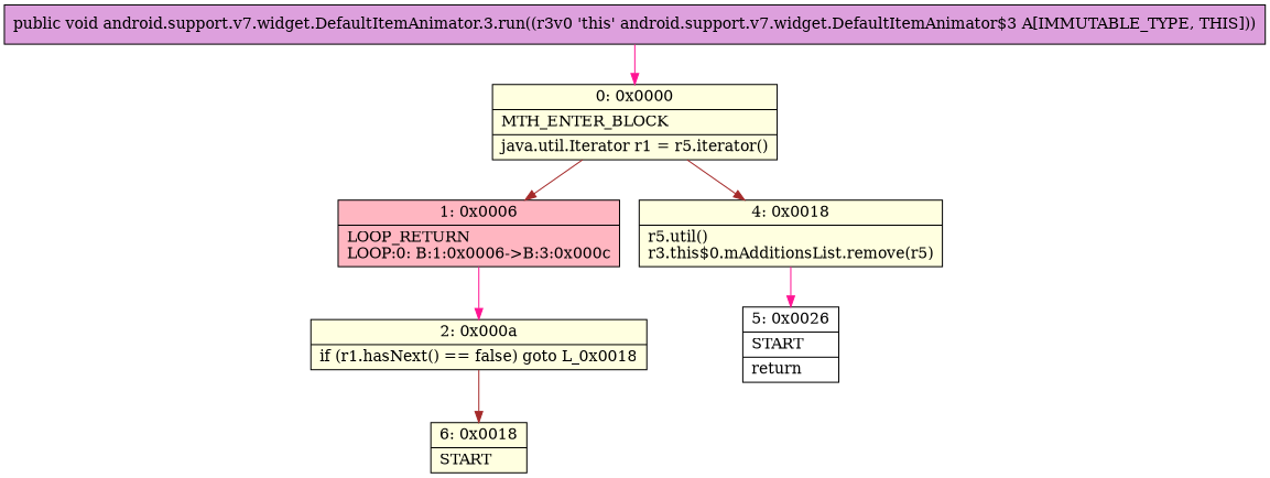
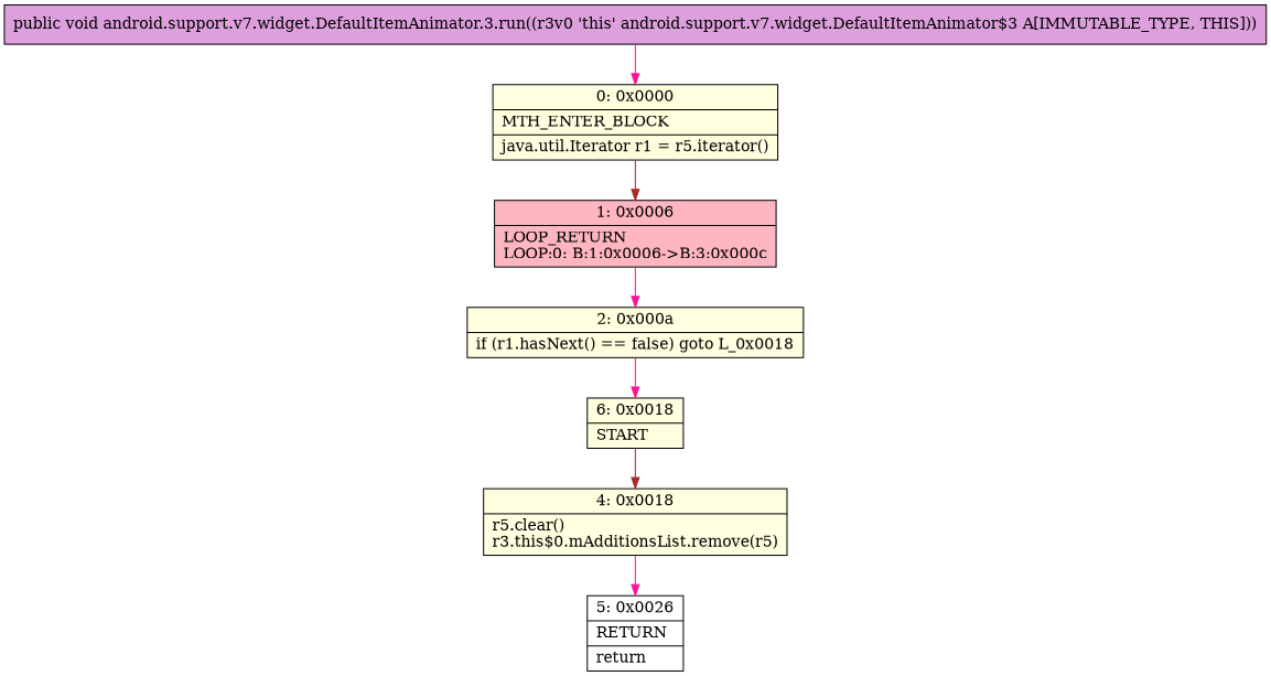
  digraph {
    node [fillcolor=lightyellow shape=record style=filled]
    edge [color=deeppink]
    n1 [label="{0\:\ 0x0000|MTH_ENTER_BLOCK\l|java.util.Iterator r1 = r5.iterator()\l}"]
    n2 [fillcolor=lightpink label="{1\:\ 0x0006|LOOP_RETURN\lLOOP:0: B:1:0x0006\-\>B:3:0x000c\l}"]
    n3 [label="{2\:\ 0x000a|if (r1.hasNext() == false) goto L_0x0018\l}"]
    n4 [label="{6\:\ 0x0018|START\l}"]
-   n5 [label="{4\:\ 0x0018|r5.util()\lr3.this$0.mAdditionsList.remove(r5)\l}"]
-   n6 [fillcolor=white label="{5\:\ 0x0026|START\l|return\l}"]
+   n5 [label="{4\:\ 0x0018|r5.clear()\lr3.this$0.mAdditionsList.remove(r5)\l}"]
+   n6 [fillcolor=white label="{5\:\ 0x0026|RETURN\l|return\l}"]
    n7 [fillcolor=plum label="{public void android.support.v7.widget.DefaultItemAnimator.3.run((r3v0 'this' android.support.v7.widget.DefaultItemAnimator$3 A[IMMUTABLE_TYPE, THIS])) }"]
    n1 -> n2 [color=brown]
    n2 -> n3
-   n3 -> n4 [color=brown]
-   n1 -> n5 [color=brown]
+   n3 -> n4
+   n4 -> n5 [color=brown]
    n5 -> n6
    n7 -> n1
  }
